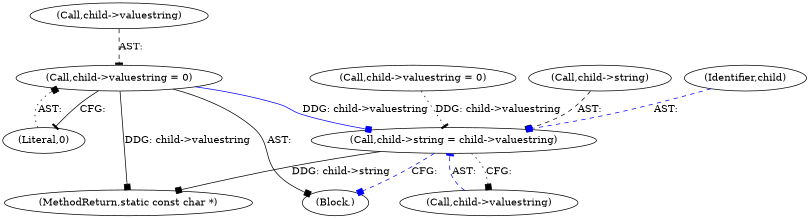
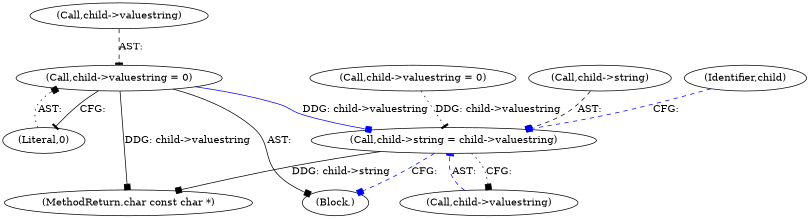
  digraph {
    edge [arrowhead=box color=black style=solid]
    n1 [label="(Call,child->valuestring = 0)"]
    n2 [label="(Call,child->string = child->valuestring)"]
-   n3 [label="(MethodReturn,static const char *)"]
+   n3 [label="(MethodReturn,char const char *)"]
    n4 [label="(Literal,0)"]
    n5 [label="(Block,)"]
    n6 [label="(Call,child->valuestring)"]
    n7 [label="(Call,child->string)"]
    n8 [label="(Identifier,child)"]
    n9 [label="(Call,child->valuestring = 0)"]
    n10 [label="(Call,child->valuestring)"]
    n1 -> n2 [color=blue label="DDG: child->valuestring"]
    n1 -> n3 [label="DDG: child->valuestring"]
    n1 -> n4 [arrowhead=tee label="CFG: "]
    n1 -> n5 [label="AST: "]
    n2 -> n3 [label="DDG: child->string"]
    n2 -> n5 [color=blue label="CFG: " style=dashed]
    n2 -> n6 [label="CFG: " style=dotted]
    n4 -> n1 [label="AST: " style=dotted]
    n6 -> n2 [arrowhead=tee color=blue label="AST: " style=dashed]
    n7 -> n2 [label="AST: " style=dashed]
-   n8 -> n2 [color=blue label="AST: " style=dashed]
+   n8 -> n2 [color=blue label="CFG: " style=dashed]
    n9 -> n2 [arrowhead=tee label="DDG: child->valuestring" style=dotted]
    n10 -> n1 [arrowhead=tee label="AST: " style=dashed]
  }
